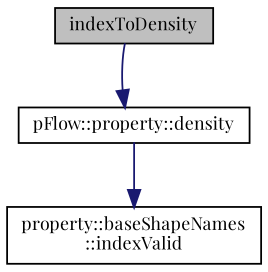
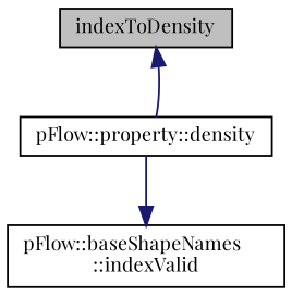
  digraph {
    fontname="Playfair Display"
    rankdir=TB
    node [color=black fillcolor=white fontname="Playfair Display" fontsize=10 shape=record style=filled]
    edge [color=midnightblue fontname="Playfair Display" fontsize=10 labelfontname=Helvetica labelfontsize=10 style=solid]
    n1 [fillcolor=grey75 fontcolor=black height=0.2 label=indexToDensity width=0.4]
    n2 [height=0.2 label="pFlow::property::density" width=0.4]
-   n3 [height=0.2 label="property::baseShapeNames\l::indexValid" width=0.4]
-   n1 -> n2
+   n3 [height=0.2 label="pFlow::baseShapeNames\l::indexValid" width=0.4]
+   n2 -> n1
    n2 -> n3
  }
